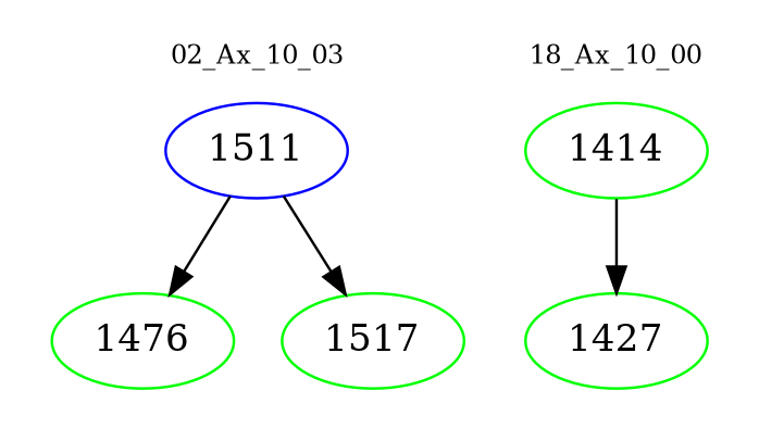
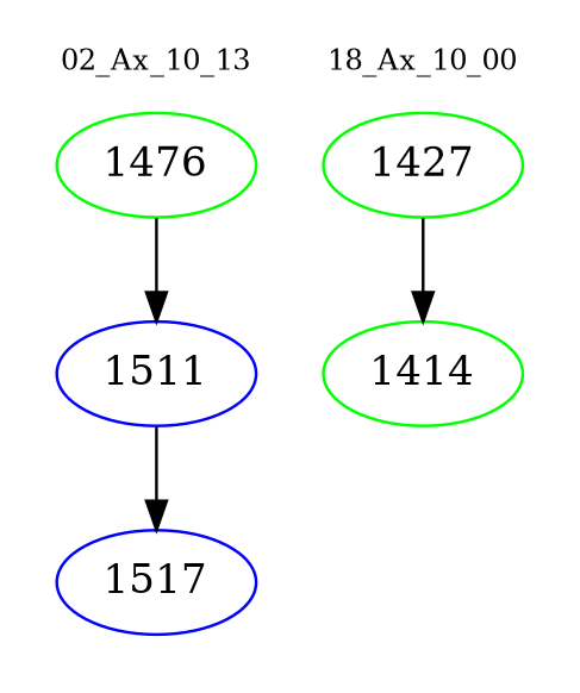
  digraph {
    node [color=green]
    edge [color=black]
    n1 [color=blue label=1511]
    n2 [label=1476]
-   n3 [label=1517]
+   n3 [color=blue label=1517]
    n4 [label=1427]
    n5 [label=1414]
    subgraph cluster_1 {
      color=white
      fontsize=10
-     label="02_Ax_10_03"
+     label="02_Ax_10_13"
      n1
      n2
      n3
    }
    subgraph cluster_2 {
      color=white
      fontsize=10
      label="18_Ax_10_00"
      n4
      n5
    }
-   n1 -> n2
+   n2 -> n1
    n1 -> n3
-   n5 -> n4
+   n4 -> n5
  }
